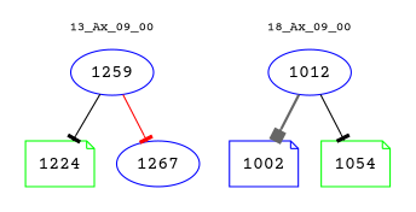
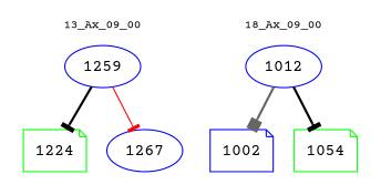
  digraph {
    fontname="Courier Prime"
    node [color=blue fontname="Courier Prime" shape=ellipse]
    edge [arrowhead=tee color=black fontname="Courier Prime" style=bold]
    n1 [label=1259]
    n2 [color=green label=1224 shape=note]
    n3 [label=1267]
    n4 [label=1012]
    n5 [label=1002 shape=note]
    n6 [color=green label=1054 shape=note]
    subgraph cluster_1 {
      color=white
      fontsize=10
      label="13_Ax_09_00"
      n1
      n2
      n3
    }
    subgraph cluster_2 {
      color=white
      fontsize=10
      label="18_Ax_09_00"
      n4
      n5
      n6
    }
-   n1 -> n2 [style=solid]
+   n1 -> n2
    n1 -> n3 [color=red style=solid]
    n4 -> n5 [arrowhead=box color=gray40]
-   n4 -> n6 [style=solid]
+   n4 -> n6
  }
